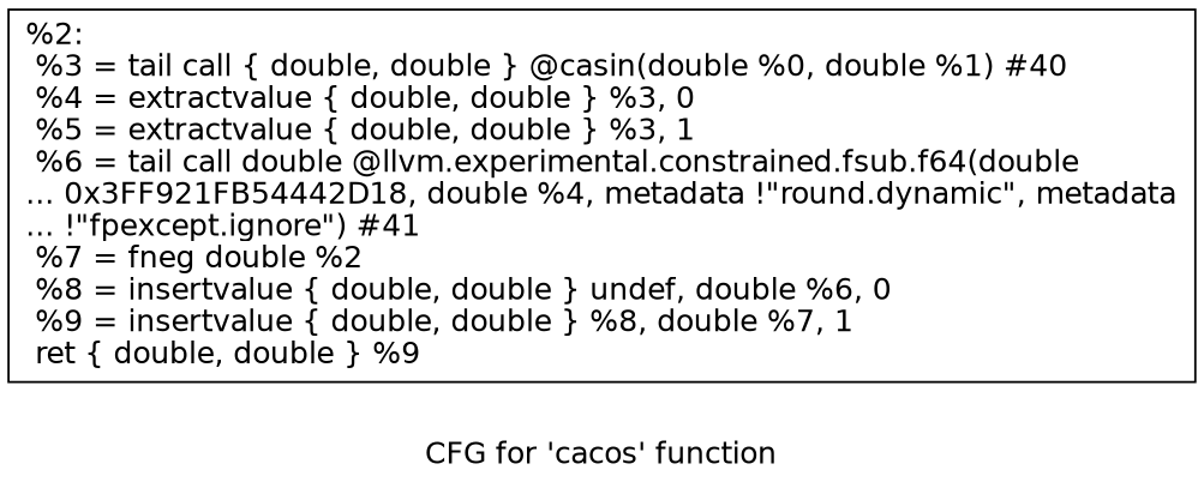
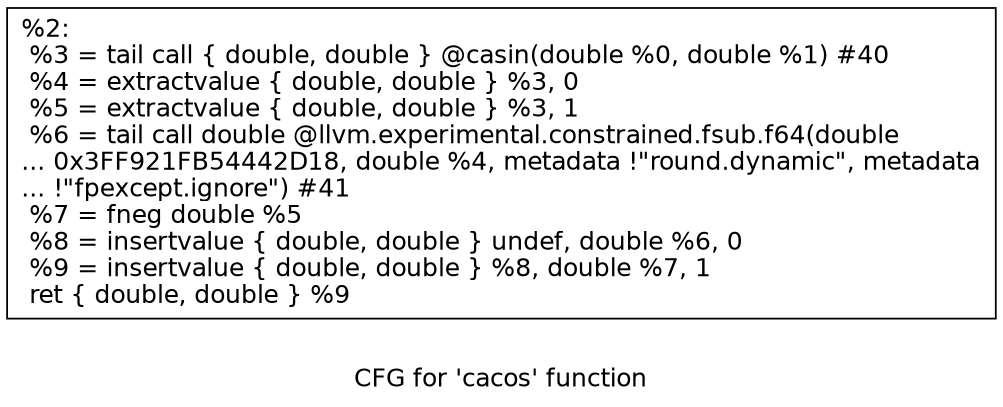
  digraph {
    label="CFG for 'cacos' function"
    fontname="DejaVu Sans"
-   n1 [label="{%2:\l  %3 = tail call \{ double, double \} @casin(double %0, double %1) #40\l  %4 = extractvalue \{ double, double \} %3, 0\l  %5 = extractvalue \{ double, double \} %3, 1\l  %6 = tail call double @llvm.experimental.constrained.fsub.f64(double\l... 0x3FF921FB54442D18, double %4, metadata !\"round.dynamic\", metadata\l... !\"fpexcept.ignore\") #41\l  %7 = fneg double %2\l  %8 = insertvalue \{ double, double \} undef, double %6, 0\l  %9 = insertvalue \{ double, double \} %8, double %7, 1\l  ret \{ double, double \} %9\l}" shape=record fontname="DejaVu Sans"]
+   n1 [label="{%2:\l  %3 = tail call \{ double, double \} @casin(double %0, double %1) #40\l  %4 = extractvalue \{ double, double \} %3, 0\l  %5 = extractvalue \{ double, double \} %3, 1\l  %6 = tail call double @llvm.experimental.constrained.fsub.f64(double\l... 0x3FF921FB54442D18, double %4, metadata !\"round.dynamic\", metadata\l... !\"fpexcept.ignore\") #41\l  %7 = fneg double %5\l  %8 = insertvalue \{ double, double \} undef, double %6, 0\l  %9 = insertvalue \{ double, double \} %8, double %7, 1\l  ret \{ double, double \} %9\l}" shape=record fontname="DejaVu Sans"]
  }
